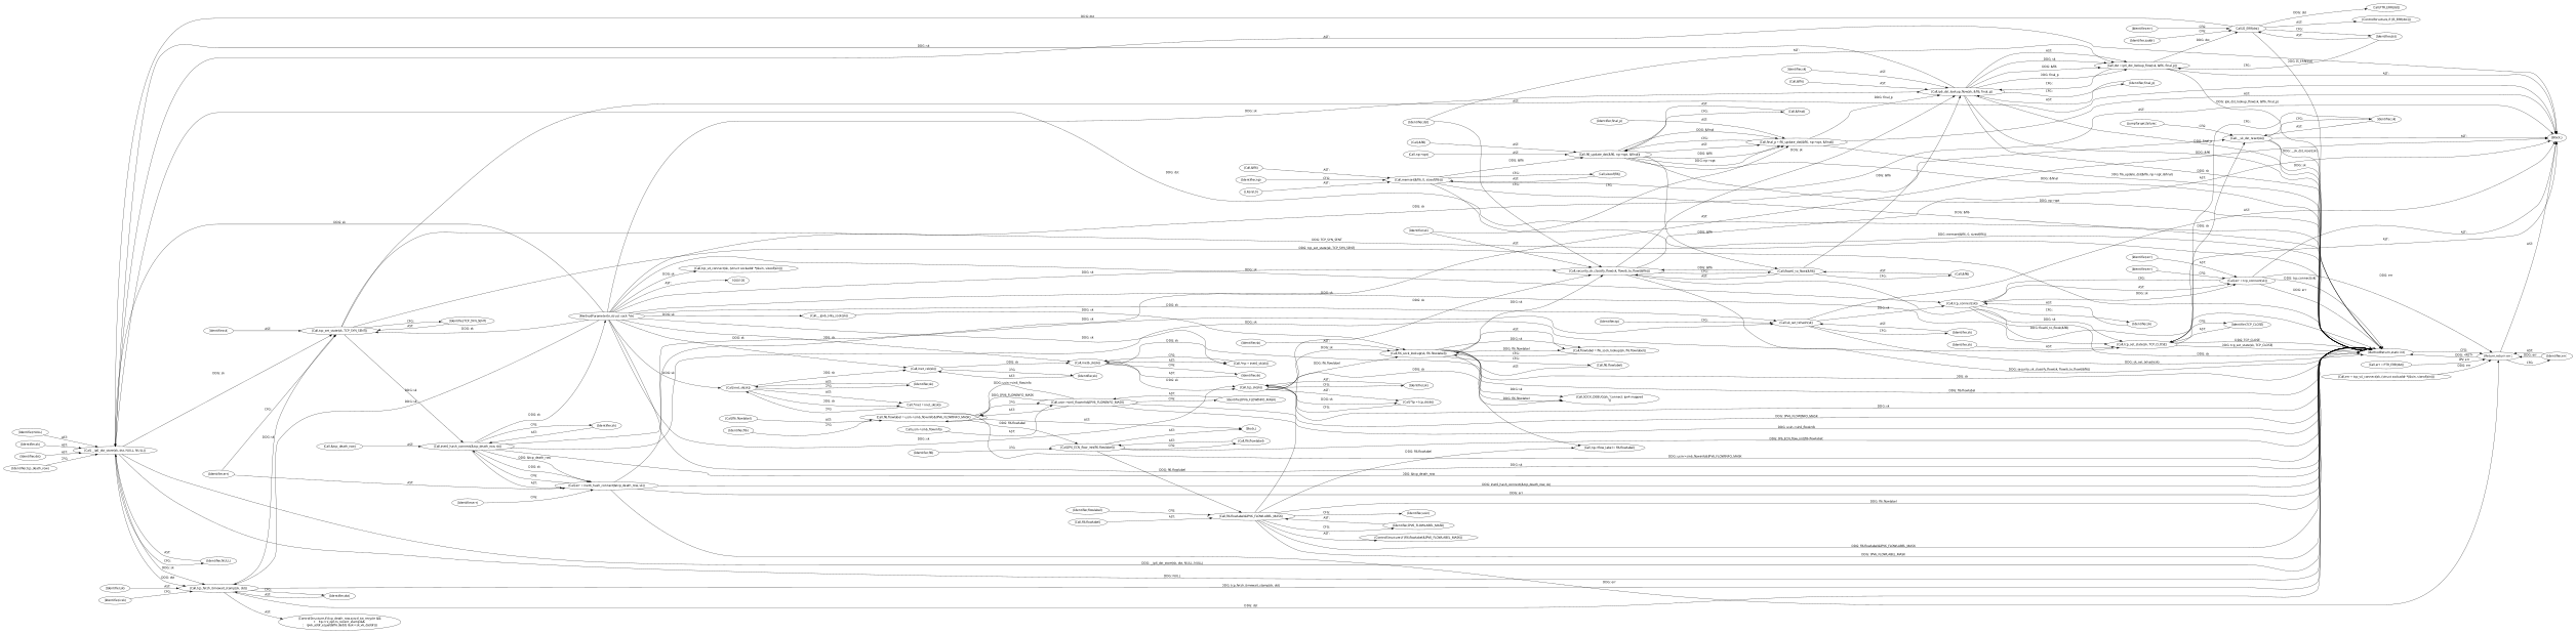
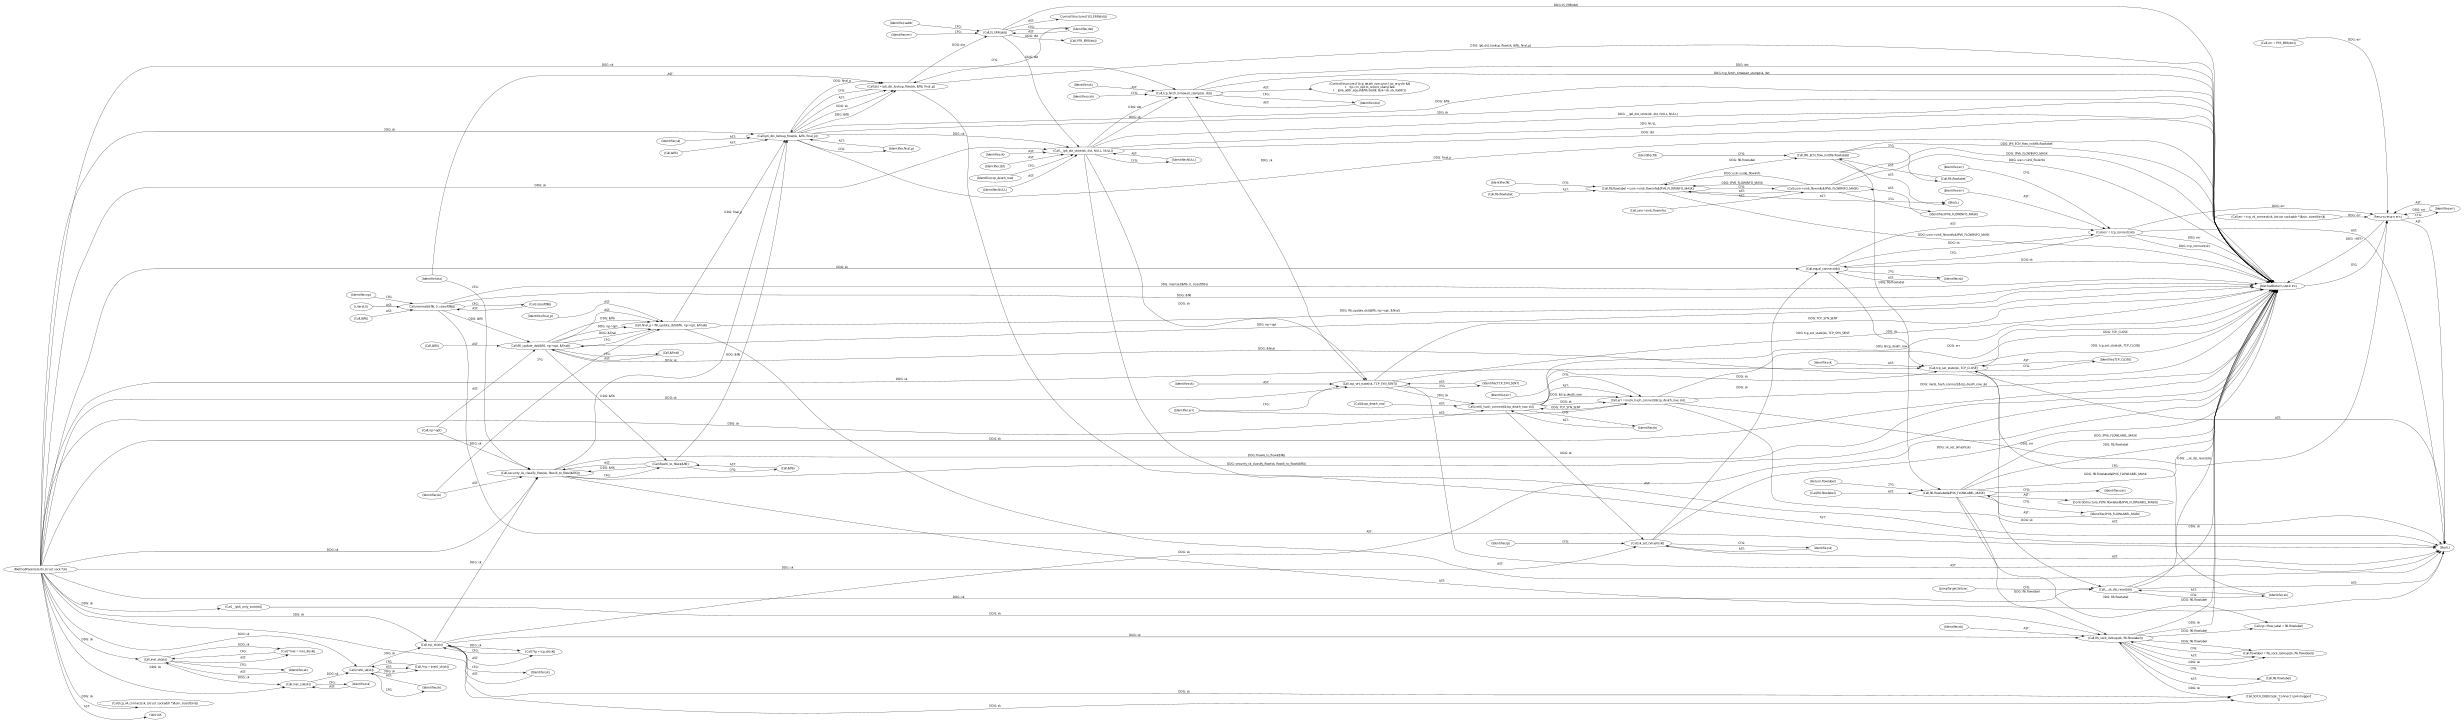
  digraph {
    fontname="Noto Sans"
    rankdir=LR
    node [fontname="Noto Sans"]
    edge [fontname="Noto Sans"]
    n1 [label="(Call,__ip6_dst_store(sk, dst, NULL, NULL))"]
    n2 [label="(Call,tcp_fetch_timewait_stamp(sk, dst))"]
    n3 [label="(Call,tcp_set_state(sk, TCP_SYN_SENT))"]
    n4 [label="(Block,)"]
    n5 [label="(Identifier,NULL)"]
    n6 [label="(MethodReturn,static int)"]
    n7 [label="(ControlStructure,if (tcp_death_row.sysctl_tw_recycle &&\n\t    !tp->rx_opt.ts_recent_stamp &&\n\t    ipv6_addr_equal(&fl6.daddr, &sk->sk_v6_daddr)))"]
    n8 [label="(Identifier,dst)"]
    n9 [label="(Call,inet6_hash_connect(&tcp_death_row, sk))"]
    n10 [label="(Identifier,TCP_SYN_SENT)"]
    n11 [label="(Return,return err;)"]
    n12 [label="(Call,ip6_dst_lookup_flow(sk, &fl6, final_p))"]
    n13 [label="(Call,dst = ip6_dst_lookup_flow(sk, &fl6, final_p))"]
    n14 [label="(Identifier,final_p)"]
    n15 [label="(Call,IS_ERR(dst))"]
    n16 [label="(Call,security_sk_classify_flow(sk, flowi6_to_flowi(&fl6)))"]
    n17 [label="(Call,flowi6_to_flowi(&fl6))"]
    n18 [label="(Call,&fl6)"]
    n19 [label="(Call,fl6_sock_lookup(sk, fl6.flowlabel))"]
    n20 [label="(Call,flowlabel = fl6_sock_lookup(sk, fl6.flowlabel))"]
    n21 [label="(Call,np->flow_label = fl6.flowlabel)"]
    n22 [label="(Call,SOCK_DEBUG(sk, \"connect: ipv4 mapped\n\"))"]
    n23 [label="(Call,fl6.flowlabel)"]
    n24 [label="(Call,tcp_sk(sk))"]
    n25 [label="(Call,*tp = tcp_sk(sk))"]
    n26 [label="(Identifier,sk)"]
    n27 [label="(Call,inet6_sk(sk))"]
    n28 [label="(Call,*np = inet6_sk(sk))"]
    n29 [label="(Identifier,sk)"]
    n30 [label="(Call,inet_csk(sk))"]
    n31 [label="(Identifier,sk)"]
    n32 [label="(Call,inet_sk(sk))"]
    n33 [label="(Call,*inet = inet_sk(sk))"]
    n34 [label="(Identifier,sk)"]
    n35 [label="(MethodParameterIn,struct sock *sk)"]
    n36 [label="(Call,sk_set_txhash(sk))"]
-   n37 [label="(Call,tcp_connect(sk))"]
+   n37 [label="(Call,equal_connect(sk))"]
    n38 [label="(Call,tcp_set_state(sk, TCP_CLOSE))"]
    n39 [label="(Call,__sk_dst_reset(sk))"]
    n40 [label="(Call,__ipv6_only_sock(sk))"]
    n41 [label="(Call,tcp_v4_connect(sk, (struct sockaddr *)&sin, sizeof(sin)))"]
    1000105
    n43 [label="(Call,err = inet6_hash_connect(&tcp_death_row, sk))"]
    n44 [label="(Identifier,sk)"]
    n45 [label="(Identifier,sk)"]
    n46 [label="(Call,err = tcp_connect(sk))"]
    n47 [label="(Identifier,sk)"]
    n48 [label="(Identifier,TCP_CLOSE)"]
    n49 [label="(Identifier,sk)"]
    n50 [label="(Call,fl6.flowlabel&IPV6_FLOWLABEL_MASK)"]
    n51 [label="(ControlStructure,if (fl6.flowlabel&IPV6_FLOWLABEL_MASK))"]
    n52 [label="(Identifier,IPV6_FLOWLABEL_MASK)"]
    n53 [label="(Identifier,usin)"]
    n54 [label="(Call,IP6_ECN_flow_init(fl6.flowlabel))"]
    n55 [label="(Call,fl6.flowlabel)"]
    n56 [label="(Block,)"]
    n57 [label="(Call,fl6.flowlabel = usin->sin6_flowinfo&IPV6_FLOWINFO_MASK)"]
    n58 [label="(Call,usin->sin6_flowinfo&IPV6_FLOWINFO_MASK)"]
    n59 [label="(Identifier,IPV6_FLOWINFO_MASK)"]
    n60 [label="(Call,fl6_update_dst(&fl6, np->opt, &final))"]
    n61 [label="(Call,final_p = fl6_update_dst(&fl6, np->opt, &final))"]
    n62 [label="(Call,&final)"]
    n63 [label="(Call,memset(&fl6, 0, sizeof(fl6)))"]
    n64 [label="(Call,sizeof(fl6))"]
    n65 [label="(Call,PTR_ERR(dst))"]
    n66 [label="(ControlStructure,if (IS_ERR(dst)))"]
    n67 [label="(Identifier,dst)"]
    n68 [label="(Identifier,err)"]
    n69 [label="(Call,fl6.flowlabel)"]
    n70 [label="(Identifier,NULL)"]
    n71 [label="(Call,err = PTR_ERR(dst))"]
    n72 [label="(Call,&tcp_death_row)"]
    n73 [label="(Identifier,err)"]
    n74 [label="(Identifier,err)"]
    n75 [label="(Identifier,saddr)"]
    n76 [label="(Call,err = tcp_v4_connect(sk, (struct sockaddr *)&sin, sizeof(sin)))"]
    n77 [label="(Literal,0)"]
    n78 [label="(Identifier,sk)"]
    n79 [label="(Call,&fl6)"]
    n80 [label="(Identifier,tp)"]
    n81 [label="(Identifier,err)"]
    n82 [label="(Identifier,dst)"]
    n83 [label="(Identifier,np)"]
    n84 [label="(Call,fl6.flowlabel)"]
    n85 [label="(Call,usin->sin6_flowinfo)"]
    n86 [label="(Identifier,sk)"]
    n87 [label="(Identifier,dst)"]
    n88 [label="(Identifier,sk)"]
    n89 [label="(Call,np->opt)"]
    n90 [label="(Identifier,err)"]
    n91 [label="(Identifier,tcp_death_row)"]
    n92 [label="(Identifier,final_p)"]
    n93 [label="(JumpTarget,failure:)"]
    n94 [label="(Call,&fl6)"]
    n95 [label="(Call,&fl6)"]
    n96 [label="(Identifier,sk)"]
    n97 [label="(Identifier,fl6)"]
    n98 [label="(Identifier,sk)"]
    n99 [label="(Identifier,fl6)"]
    n100 [label="(Identifier,icsk)"]
    n101 [label="(Identifier,sk)"]
-   n102 [label="(Identifier,flowlabel)"]
+   n102 [label="(Return,flowlabel)"]
    n103 [label="(Identifier,err)"]
    n104 [label="(Identifier,sk)"]
    n1 -> n2 [label="DDG: sk"]
    n1 -> n2 [label="DDG: dst"]
    n1 -> n3 [label="DDG: sk"]
    n1 -> n4 [label="AST: "]
    n1 -> n5 [label="CFG: "]
    n1 -> n6 [label="DDG: dst"]
    n1 -> n6 [label="DDG: __ip6_dst_store(sk, dst, NULL, NULL)"]
    n1 -> n6 [label="DDG: NULL"]
    n2 -> n3 [label="DDG: sk"]
    n2 -> n6 [label="DDG: tcp_fetch_timewait_stamp(sk, dst)"]
    n2 -> n6 [label="DDG: dst"]
    n2 -> n7 [label="AST: "]
    n2 -> n8 [label="CFG: "]
    n3 -> n4 [label="AST: "]
    n3 -> n6 [label="DDG: TCP_SYN_SENT"]
    n3 -> n6 [label="DDG: tcp_set_state(sk, TCP_SYN_SENT)"]
    n3 -> n9 [label="DDG: sk"]
    n3 -> n10 [label="CFG: "]
    n5 -> n1 [label="AST: "]
    n6 -> n11 [label="CFG: "]
    n8 -> n2 [label="AST: "]
    n9 -> n6 [label="DDG: &tcp_death_row"]
    n9 -> n36 [label="DDG: sk"]
    n9 -> n38 [label="DDG: sk"]
    n9 -> n43 [label="AST: "]
    n9 -> n43 [label="DDG: &tcp_death_row"]
    n9 -> n43 [label="DDG: sk"]
    n9 -> n44 [label="CFG: "]
    n10 -> n3 [label="AST: "]
    n11 -> n4 [label="AST: "]
    n11 -> n6 [label="DDG: <RET>"]
    n11 -> n68 [label="CFG: "]
    n12 -> n1 [label="DDG: sk"]
    n12 -> n6 [label="DDG: &fl6"]
    n12 -> n6 [label="DDG: sk"]
    n12 -> n6 [label="DDG: final_p"]
    n12 -> n13 [label="AST: "]
    n12 -> n13 [label="DDG: sk"]
    n12 -> n13 [label="DDG: &fl6"]
    n12 -> n13 [label="DDG: final_p"]
    n12 -> n14 [label="CFG: "]
    n13 -> n4 [label="AST: "]
    n13 -> n6 [label="DDG: ip6_dst_lookup_flow(sk, &fl6, final_p)"]
    n13 -> n12 [label="CFG: "]
    n13 -> n15 [label="DDG: dst"]
    n14 -> n12 [label="AST: "]
    n15 -> n1 [label="DDG: dst"]
    n15 -> n6 [label="DDG: IS_ERR(dst)"]
    n15 -> n65 [label="DDG: dst"]
    n15 -> n66 [label="AST: "]
    n15 -> n67 [label="CFG: "]
    n16 -> n4 [label="AST: "]
    n16 -> n6 [label="DDG: flowi6_to_flowi(&fl6)"]
    n16 -> n6 [label="DDG: security_sk_classify_flow(sk, flowi6_to_flowi(&fl6))"]
    n16 -> n12 [label="DDG: sk"]
    n16 -> n17 [label="CFG: "]
    n17 -> n12 [label="DDG: &fl6"]
    n17 -> n16 [label="AST: "]
    n17 -> n16 [label="DDG: &fl6"]
    n17 -> n18 [label="CFG: "]
    n18 -> n17 [label="AST: "]
    n19 -> n6 [label="DDG: sk"]
    n19 -> n6 [label="DDG: fl6.flowlabel"]
-   n19 -> n16 [label="DDG: sk"]
+   n89 -> n16 [label="DDG: sk"]
    n19 -> n20 [label="AST: "]
    n19 -> n20 [label="DDG: sk"]
    n19 -> n20 [label="DDG: fl6.flowlabel"]
    n19 -> n21 [label="DDG: fl6.flowlabel"]
    n19 -> n22 [label="DDG: sk"]
    n19 -> n23 [label="CFG: "]
    n20 -> n19 [label="CFG: "]
    n23 -> n19 [label="AST: "]
    n24 -> n6 [label="DDG: sk"]
    n24 -> n16 [label="DDG: sk"]
    n24 -> n19 [label="DDG: sk"]
    n24 -> n22 [label="DDG: sk"]
    n24 -> n25 [label="AST: "]
    n24 -> n25 [label="DDG: sk"]
    n24 -> n26 [label="CFG: "]
    n25 -> n24 [label="CFG: "]
    n26 -> n24 [label="AST: "]
    n27 -> n24 [label="DDG: sk"]
    n27 -> n28 [label="AST: "]
    n27 -> n28 [label="DDG: sk"]
    n27 -> n29 [label="CFG: "]
    n28 -> n27 [label="CFG: "]
    n29 -> n27 [label="AST: "]
    n30 -> n27 [label="DDG: sk"]
    n30 -> n31 [label="CFG: "]
    n31 -> n30 [label="AST: "]
    n32 -> n30 [label="DDG: sk"]
    n32 -> n33 [label="AST: "]
    n32 -> n33 [label="DDG: sk"]
    n32 -> n34 [label="CFG: "]
    n33 -> n32 [label="CFG: "]
    n34 -> n32 [label="AST: "]
    n35 -> n1 [label="DDG: sk"]
    n35 -> n2 [label="DDG: sk"]
    n35 -> n3 [label="DDG: sk"]
    n35 -> n6 [label="DDG: sk"]
-   n9 -> n35 [label="DDG: sk"]
+   n35 -> n9 [label="DDG: sk"]
    n35 -> n12 [label="DDG: sk"]
    n35 -> n16 [label="DDG: sk"]
    n35 -> n22 [label="DDG: sk"]
    n35 -> n24 [label="DDG: sk"]
    n35 -> n27 [label="DDG: sk"]
    n35 -> n30 [label="DDG: sk"]
    n35 -> n32 [label="DDG: sk"]
    n35 -> n36 [label="DDG: sk"]
    n35 -> n37 [label="DDG: sk"]
    n35 -> n38 [label="DDG: sk"]
    n35 -> n39 [label="DDG: sk"]
    n35 -> n40 [label="DDG: sk"]
    n35 -> n41 [label="DDG: sk"]
    n35 -> 1000105 [label="AST: "]
    n36 -> n4 [label="AST: "]
    n36 -> n6 [label="DDG: sk_set_txhash(sk)"]
    n36 -> n37 [label="DDG: sk"]
    n36 -> n45 [label="CFG: "]
    n37 -> n6 [label="DDG: sk"]
    n37 -> n38 [label="DDG: sk"]
    n37 -> n46 [label="AST: "]
    n37 -> n46 [label="DDG: sk"]
    n37 -> n47 [label="CFG: "]
    n38 -> n4 [label="AST: "]
    n38 -> n6 [label="DDG: TCP_CLOSE"]
    n38 -> n6 [label="DDG: tcp_set_state(sk, TCP_CLOSE)"]
    n38 -> n39 [label="DDG: sk"]
    n38 -> n48 [label="CFG: "]
    n39 -> n4 [label="AST: "]
    n39 -> n6 [label="DDG: __sk_dst_reset(sk)"]
    n39 -> n6 [label="DDG: sk"]
    n39 -> n49 [label="CFG: "]
    n40 -> n19 [label="DDG: sk"]
    n43 -> n4 [label="AST: "]
    n43 -> n6 [label="DDG: err"]
    n43 -> n6 [label="DDG: inet6_hash_connect(&tcp_death_row, sk)"]
-   n43 -> n9 [label="CFG: "]
+   n43 -> n9 [label="DDG: TCP_SYN_SENT"]
    n43 -> n11 [label="DDG: err"]
    n44 -> n9 [label="AST: "]
    n45 -> n36 [label="AST: "]
    n46 -> n4 [label="AST: "]
    n46 -> n6 [label="DDG: err"]
    n46 -> n6 [label="DDG: tcp_connect(sk)"]
    n46 -> n11 [label="DDG: err"]
    n46 -> n37 [label="CFG: "]
    n47 -> n37 [label="AST: "]
    n48 -> n38 [label="AST: "]
    n49 -> n38 [label="CFG: "]
    n49 -> n39 [label="AST: "]
    n50 -> n6 [label="DDG: fl6.flowlabel"]
    n50 -> n6 [label="DDG: fl6.flowlabel&IPV6_FLOWLABEL_MASK"]
    n50 -> n6 [label="DDG: IPV6_FLOWLABEL_MASK"]
    n50 -> n19 [label="DDG: fl6.flowlabel"]
    n50 -> n21 [label="DDG: fl6.flowlabel"]
    n50 -> n51 [label="AST: "]
    n50 -> n52 [label="CFG: "]
    n50 -> n53 [label="CFG: "]
    n52 -> n50 [label="AST: "]
    n54 -> n6 [label="DDG: IP6_ECN_flow_init(fl6.flowlabel)"]
    n54 -> n50 [label="DDG: fl6.flowlabel"]
    n54 -> n55 [label="CFG: "]
    n54 -> n56 [label="AST: "]
    n55 -> n54 [label="AST: "]
    n57 -> n6 [label="DDG: usin->sin6_flowinfo&IPV6_FLOWINFO_MASK"]
    n57 -> n54 [label="DDG: fl6.flowlabel"]
    n57 -> n56 [label="AST: "]
    n57 -> n58 [label="CFG: "]
    n58 -> n6 [label="DDG: usin->sin6_flowinfo"]
    n58 -> n6 [label="DDG: IPV6_FLOWINFO_MASK"]
    n58 -> n57 [label="AST: "]
    n58 -> n57 [label="DDG: usin->sin6_flowinfo"]
    n58 -> n57 [label="DDG: IPV6_FLOWINFO_MASK"]
    n58 -> n59 [label="CFG: "]
    n59 -> n58 [label="AST: "]
    n60 -> n6 [label="DDG: &final"]
    n60 -> n6 [label="DDG: np->opt"]
    n60 -> n17 [label="DDG: &fl6"]
    n60 -> n61 [label="AST: "]
    n60 -> n61 [label="DDG: &fl6"]
    n60 -> n61 [label="DDG: np->opt"]
    n60 -> n61 [label="DDG: &final"]
    n60 -> n62 [label="CFG: "]
    n61 -> n4 [label="AST: "]
    n61 -> n6 [label="DDG: fl6_update_dst(&fl6, np->opt, &final)"]
    n61 -> n12 [label="DDG: final_p"]
    n61 -> n60 [label="CFG: "]
    n62 -> n60 [label="AST: "]
    n63 -> n4 [label="AST: "]
    n63 -> n6 [label="DDG: &fl6"]
    n63 -> n6 [label="DDG: memset(&fl6, 0, sizeof(fl6))"]
    n63 -> n60 [label="DDG: &fl6"]
    n63 -> n64 [label="CFG: "]
    n64 -> n63 [label="AST: "]
    n67 -> n13 [label="CFG: "]
    n67 -> n15 [label="AST: "]
    n68 -> n11 [label="AST: "]
    n68 -> n11 [label="DDG: err"]
    n69 -> n50 [label="AST: "]
    n70 -> n1 [label="AST: "]
-   n71 -> n11 [label="IPV: err"]
+   n71 -> n11 [label="DDG: err"]
    n72 -> n9 [label="AST: "]
    n73 -> n46 [label="CFG: "]
    n74 -> n3 [label="CFG: "]
    n74 -> n43 [label="AST: "]
    n75 -> n15 [label="CFG: "]
    n76 -> n11 [label="DDG: err"]
    n77 -> n63 [label="AST: "]
    n78 -> n1 [label="AST: "]
    n79 -> n63 [label="AST: "]
    n80 -> n36 [label="CFG: "]
    n81 -> n15 [label="CFG: "]
    n82 -> n1 [label="AST: "]
    n83 -> n63 [label="CFG: "]
    n84 -> n57 [label="AST: "]
    n85 -> n58 [label="AST: "]
    n86 -> n3 [label="AST: "]
    n87 -> n13 [label="AST: "]
    n87 -> n16 [label="CFG: "]
    n88 -> n2 [label="AST: "]
    n89 -> n60 [label="AST: "]
    n90 -> n43 [label="CFG: "]
    n91 -> n1 [label="CFG: "]
    n92 -> n61 [label="AST: "]
    n93 -> n39 [label="CFG: "]
    n94 -> n12 [label="AST: "]
    n95 -> n60 [label="AST: "]
    n96 -> n19 [label="AST: "]
    n97 -> n57 [label="CFG: "]
    n98 -> n12 [label="AST: "]
    n99 -> n54 [label="CFG: "]
    n100 -> n2 [label="CFG: "]
    n101 -> n16 [label="AST: "]
    n101 -> n61 [label="CFG: "]
    n102 -> n50 [label="CFG: "]
    n103 -> n46 [label="AST: "]
    n104 -> n38 [label="AST: "]
  }
